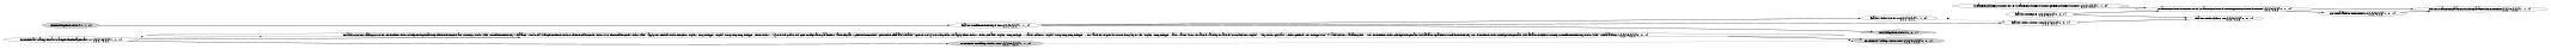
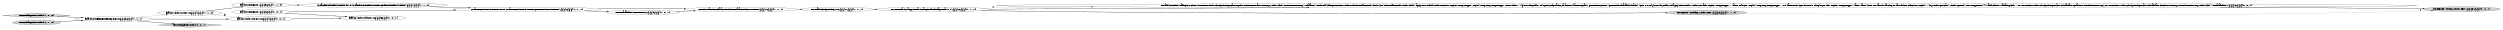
  digraph {
    rankdir=LR
    node [fillcolor=white shape=ellipse style=filled]
    edge [style=bold]
    n1 [label="env.setRestartStrategy(RestartStrategies.fixedDelayRestart(1,0))@@@12@@@['1', '1', '1']"]
    n2 [label="env.addSource(new FailingSource(new EventTimeWindowCheckpointingITCase.KeyedEventTimeGenerator(numKeys,windowSlide),numElementsPerKey)).rebalance().windowAll(SlidingEventTimeWindows.of(Time.milliseconds(windowSize),Time.milliseconds(windowSlide))).apply(new RichAllWindowFunction<Tuple2<Long,IntType>,Tuple4<Long,Long,Long,IntType>,TimeWindow>(){@Override public void open(Configuration parameters){assertEquals(1,getRuntimeContext().getNumberOfParallelSubtasks())open = true}@Override public void apply(TimeWindow window,Iterable<Tuple2<Long,IntType>> values,Collector<Tuple4<Long,Long,Long,IntType>> out){assertTrue(open)int sum = 0long key = -1for (Tuple2<Long,IntType> value : values){sum += value.f1.valuekey = value.f0}out.collect(new Tuple4<>(key,window.getStart(),window.getEnd(),new IntType(sum)))}}).addSink(new ValidatingSink<>(new EventTimeWindowCheckpointingITCase.SinkValidatorUpdateFun(numElementsPerKey),new EventTimeWindowCheckpointingITCase.SinkValidatorCheckFun(numKeys,numElementsPerKey,windowSlide))).setParallelism(1)@@@13@@@['0', '0', '1']"]
    n3 [fillcolor=lightgray label="env.execute(\"Tumbling Window Test\")@@@29@@@['1', '1', '0']"]
    n4 [fillcolor=lightgray label="env.execute(\"Sliding Window Test\")@@@31@@@['0', '0', '1']"]
    n5 [label="env.setStreamTimeCharacteristic(TimeCharacteristic.EventTime)@@@10@@@['1', '1', '1']"]
+   n6 [label="env.enableCheckpointing(100)@@@11@@@['1', '1', '1']"]
+   n7 [fillcolor=lightgray label="testTumblingTimeWindow['1', '0', '0']" shape=diamond]
    n8 [label="final int numElementsPerKey = 3000@@@3@@@['1', '1', '1']"]
    n9 [label="final int windowSize = 100@@@4@@@['1', '1', '0']"]
    n10 [label="final int windowSize = 1000@@@4@@@['0', '0', '1']"]
    n11 [fillcolor=lightgray label="testSlidingTimeWindow['0', '0', '1']" shape=diamond]
    n12 [label="StreamExecutionEnvironment env = StreamExecutionEnvironment.getExecutionEnvironment()@@@7@@@['1', '1', '0']"]
    n13 [label="StreamExecutionEnvironment env = StreamExecutionEnvironment.getExecutionEnvironment()@@@8@@@['1', '1', '1']"]
    n14 [label="env.setParallelism(PARALLELISM)@@@9@@@['1', '0', '1']"]
+   n15 [label="final int numKeys = 1@@@5@@@['1', '1', '0']"]
    n16 [label="final int windowSlide = 100@@@5@@@['0', '0', '1']"]
    n17 [fillcolor=lightgray label="testTumblingTimeWindow['0', '1', '0']"]
    n18 [label="final int numKeys = 1@@@6@@@['0', '0', '1']"]
    n1 -> n2 [label=0 style=dashed]
    n1 -> n2
    n1 -> n3
    n2 -> n4
    n3 -> n4 [label=0 style=dashed]
-   n8 -> n9
+   n5 -> n6
+   n6 -> n1
+   n7 -> n8
+   n8 -> n9 [style=dashed]
    n8 -> n10
    n8 -> n11
    n9 -> n10 [label=5 style=dashed]
+   n9 -> n15
    n10 -> n16
    n12 -> n13
    n13 -> n5
    n13 -> n14
    n14 -> n5
+   n15 -> n12
    n17 -> n8
    n18 -> n13
    n18 -> n16
  }
